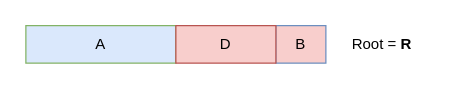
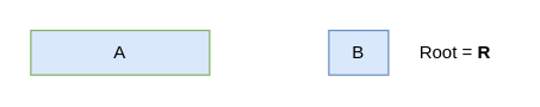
  <mxCell id="0" />
  <mxCell id="1" parent="0" />
  <mxCell id="2" value="A" style="rounded=0;whiteSpace=wrap;html=1;fillColor=#dae8fc;strokeColor=#82b366;" vertex="1" parent="1"><mxGeometry x="20" y="20" width="120" height="30" as="geometry" /></mxCell>
- <mxCell id="3" value="B" style="rounded=0;whiteSpace=wrap;html=1;fillColor=#f8cecc;strokeColor=#6c8ebf;" vertex="1" parent="1"><mxGeometry x="220" y="20" width="40" height="30" as="geometry" /></mxCell>
- <mxCell id="4" value="D" style="rounded=0;whiteSpace=wrap;html=1;fillColor=#f8cecc;strokeColor=#b85450;" vertex="1" parent="1"><mxGeometry x="140" y="20" width="80" height="30" as="geometry" /></mxCell>
+ <mxCell id="3" value="B" style="rounded=0;whiteSpace=wrap;html=1;fillColor=#dae8fc;strokeColor=#6c8ebf;" vertex="1" parent="1"><mxGeometry x="220" y="20" width="40" height="30" as="geometry" /></mxCell>
  <mxCell id="5" value="Root = &lt;b&gt;R&lt;/b&gt;" style="text;html=1;strokeColor=none;fillColor=none;align=center;verticalAlign=middle;whiteSpace=wrap;rounded=0;" vertex="1" parent="1"><mxGeometry x="270" y="25" width="70" height="20" as="geometry" /></mxCell>
